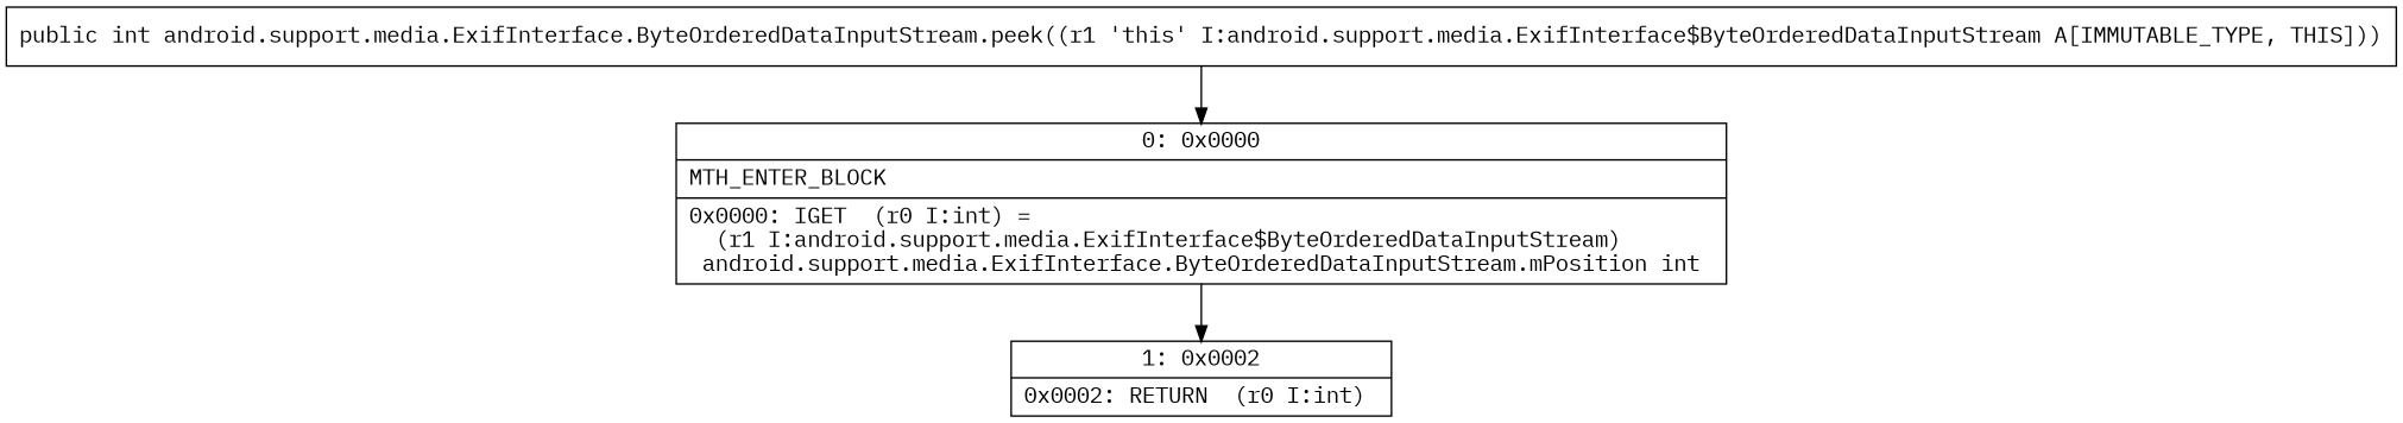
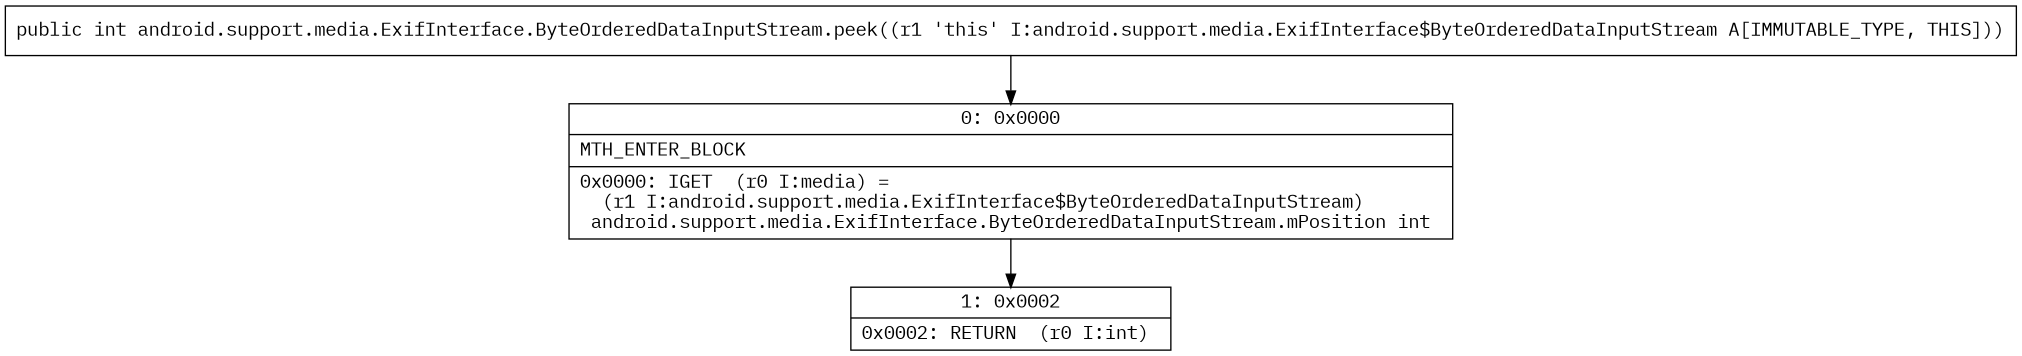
  digraph {
    fontname="IBM Plex Mono"
    node [shape=record fontname="IBM Plex Mono"]
    edge [fontname="IBM Plex Mono"]
-   n1 [label="{0\:\ 0x0000|MTH_ENTER_BLOCK\l|0x0000: IGET  (r0 I:int) = \l  (r1 I:android.support.media.ExifInterface$ByteOrderedDataInputStream)\l android.support.media.ExifInterface.ByteOrderedDataInputStream.mPosition int \l}"]
+   n1 [label="{0\:\ 0x0000|MTH_ENTER_BLOCK\l|0x0000: IGET  (r0 I:media) = \l  (r1 I:android.support.media.ExifInterface$ByteOrderedDataInputStream)\l android.support.media.ExifInterface.ByteOrderedDataInputStream.mPosition int \l}"]
    n2 [label="{1\:\ 0x0002|0x0002: RETURN  (r0 I:int) \l}"]
    n3 [label="{public int android.support.media.ExifInterface.ByteOrderedDataInputStream.peek((r1 'this' I:android.support.media.ExifInterface$ByteOrderedDataInputStream A[IMMUTABLE_TYPE, THIS])) }"]
    n1 -> n2
    n3 -> n1
  }
